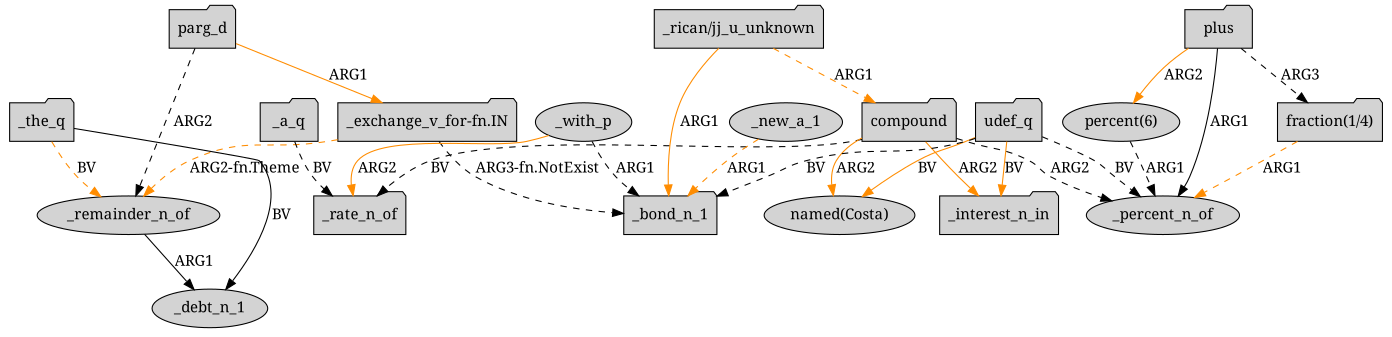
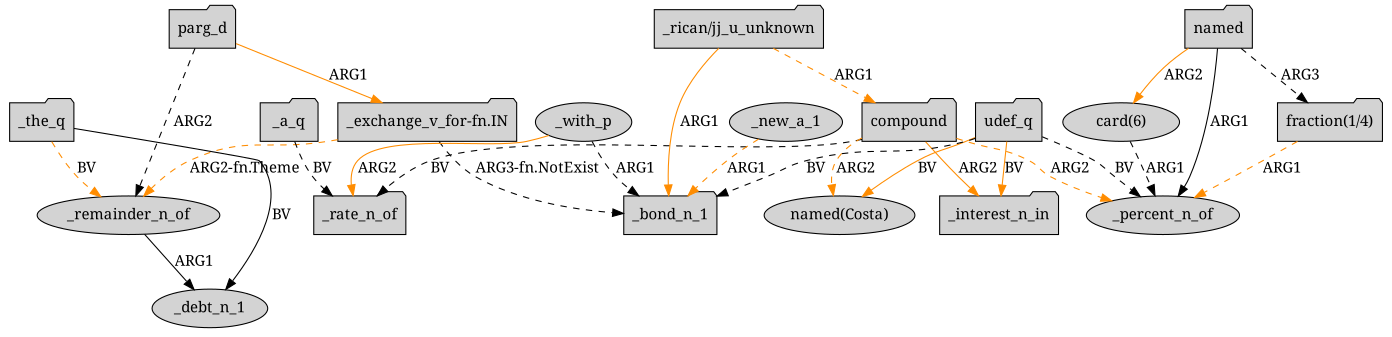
  digraph {
    fontname="Noto Serif"
    node [fontname="Noto Serif" shape=folder style=filled]
    edge [color=black fontname="Noto Serif" style=dashed]
    compound
    _rate_n_of
    _percent_n_of [shape=ellipse]
    _interest_n_in
    "named(Costa)" [shape=ellipse]
    "_rican/jj_u_unknown"
    _bond_n_1
    _remainder_n_of [shape=ellipse]
    _debt_n_1 [shape=ellipse]
-   plus
+   plus [label=named]
    "fraction(1/4)"
-   "card(6)" [shape=ellipse label="percent(6)"]
+   "card(6)" [shape=ellipse]
    _new_a_1 [shape=ellipse]
    parg_d
    "_exchange_v_for-fn.IN"
    _with_p [shape=ellipse]
    _a_q
    udef_q
    _the_q
    compound -> _rate_n_of [label=BV]
-   compound -> _percent_n_of [label=ARG2]
+   compound -> _percent_n_of [color=darkorange label=ARG2]
    compound -> _interest_n_in [color=darkorange label=ARG2 style=solid]
-   compound -> "named(Costa)" [color=darkorange label=ARG2 style=solid]
+   compound -> "named(Costa)" [color=darkorange label=ARG2]
    "_rican/jj_u_unknown" -> compound [color=darkorange label=ARG1]
    "_rican/jj_u_unknown" -> _bond_n_1 [color=darkorange label=ARG1 style=solid]
    _remainder_n_of -> _debt_n_1 [label=ARG1 style=solid]
    plus -> _percent_n_of [label=ARG1 style=solid]
    plus -> "fraction(1/4)" [label=ARG3]
    plus -> "card(6)" [color=darkorange label=ARG2 style=solid]
    "fraction(1/4)" -> _percent_n_of [color=darkorange label=ARG1]
    "card(6)" -> _percent_n_of [label=ARG1]
    _new_a_1 -> _bond_n_1 [color=darkorange label=ARG1]
    parg_d -> _remainder_n_of [label=ARG2]
    parg_d -> "_exchange_v_for-fn.IN" [color=darkorange label=ARG1 style=solid]
    "_exchange_v_for-fn.IN" -> _bond_n_1 [label="ARG3-fn.NotExist"]
    "_exchange_v_for-fn.IN" -> _remainder_n_of [color=darkorange label="ARG2-fn.Theme"]
    _with_p -> _rate_n_of [color=darkorange label=ARG2 style=solid]
    _with_p -> _bond_n_1 [label=ARG1]
    _a_q -> _rate_n_of [label=BV]
    udef_q -> _percent_n_of [label=BV]
    udef_q -> _interest_n_in [color=darkorange label=BV style=solid]
    udef_q -> "named(Costa)" [color=darkorange label=BV style=solid]
    udef_q -> _bond_n_1 [label=BV]
    _the_q -> _remainder_n_of [color=darkorange label=BV]
    _the_q -> _debt_n_1 [label=BV style=solid]
  }
